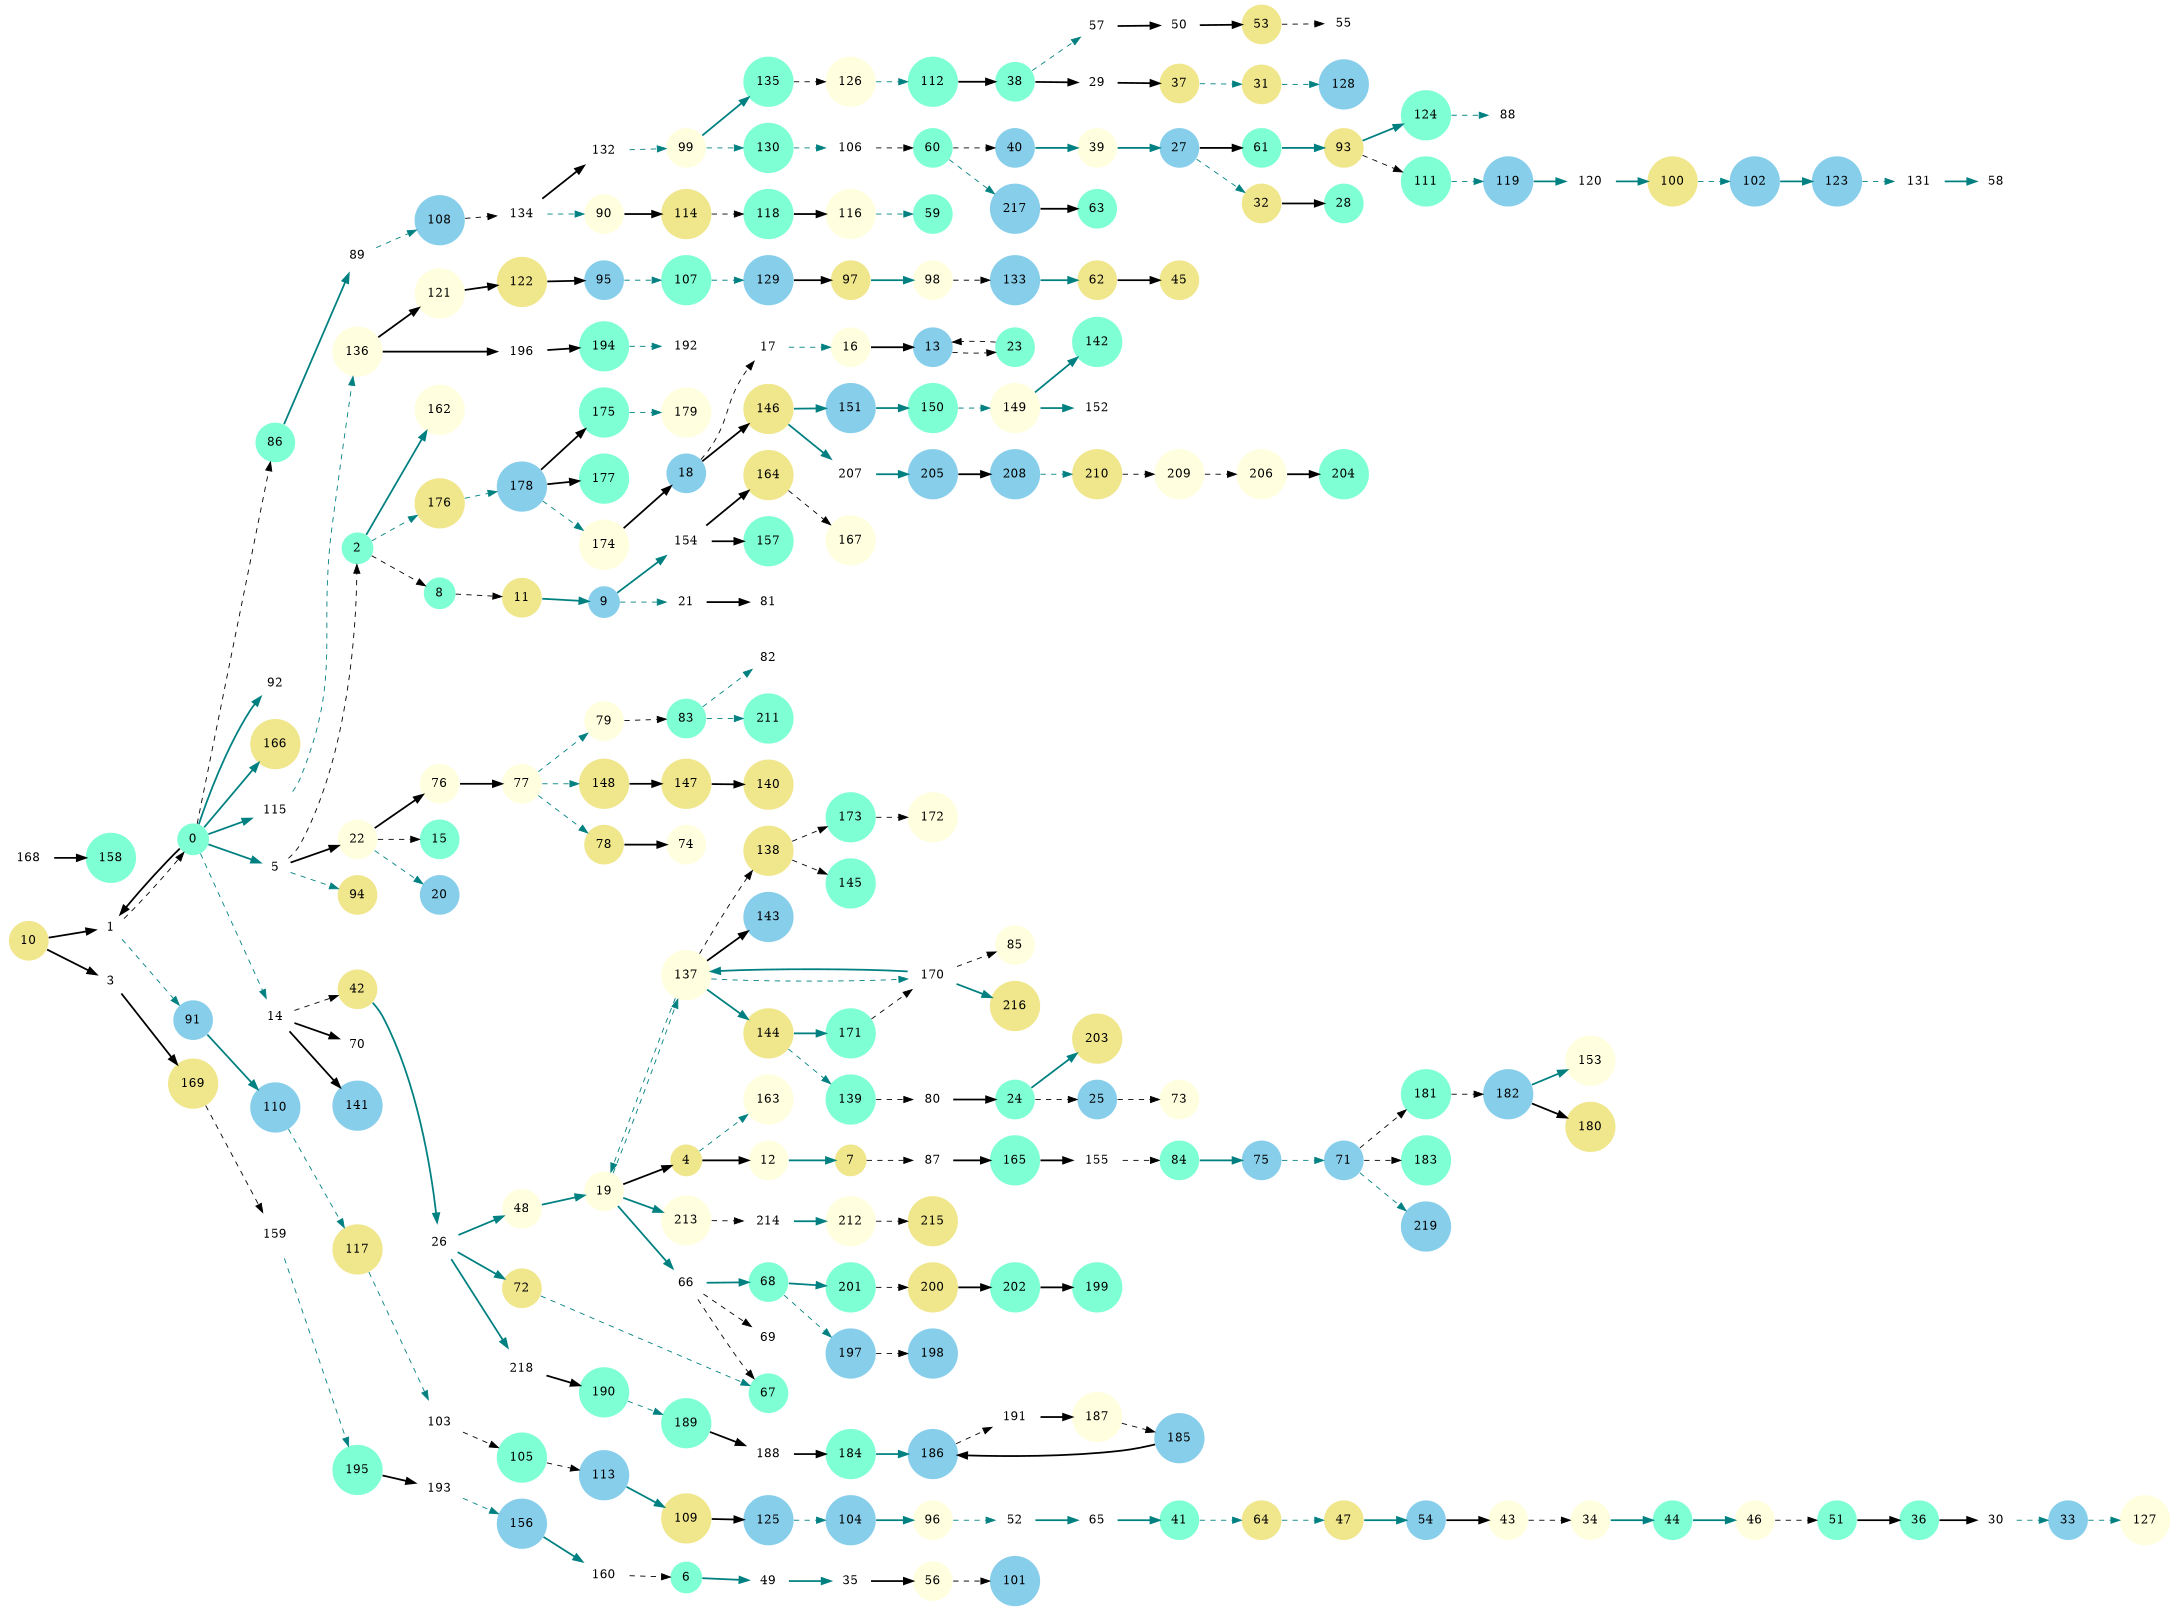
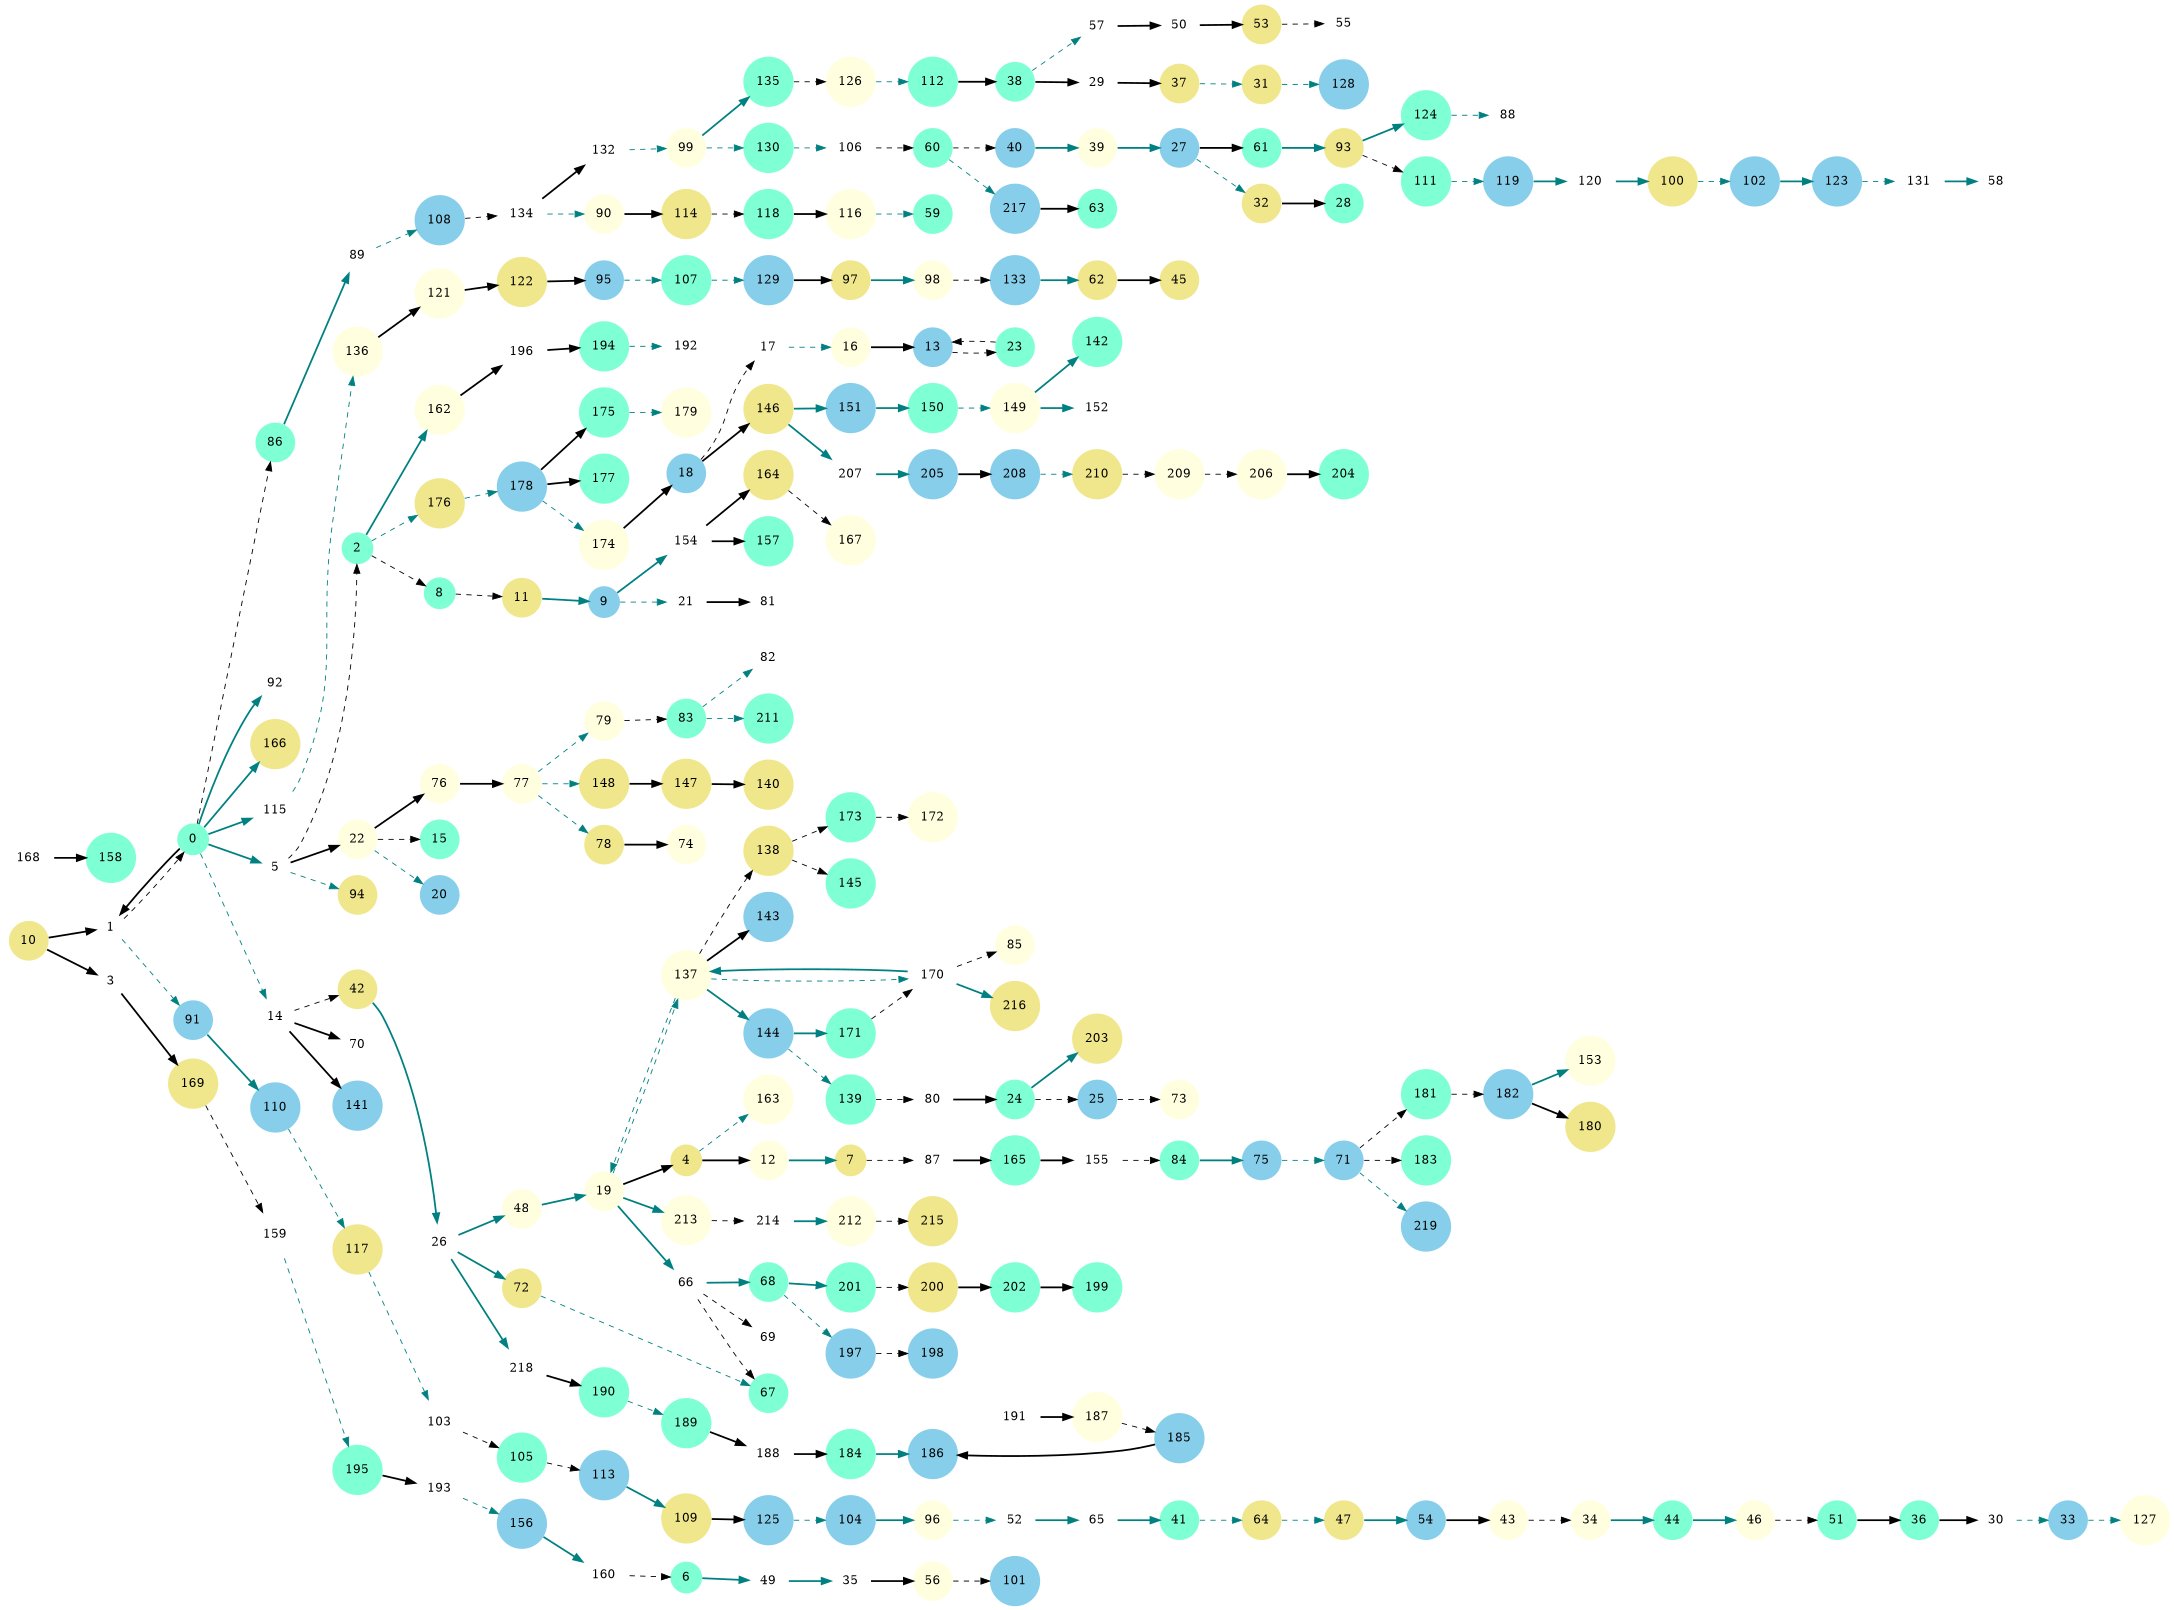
  digraph {
    rankdir=LR
    node [fillcolor=aquamarine penwidth=0 shape=circle style=filled]
    edge [color=black style=bold]
    1 [fillcolor=white]
    0
    5 [fillcolor=white]
    14 [fillcolor=white]
    86
    92 [fillcolor=white]
    115 [fillcolor=white]
    166 [fillcolor=khaki]
    91 [fillcolor=skyblue]
    2
    22 [fillcolor=lightyellow]
    94 [fillcolor=khaki]
    42 [fillcolor=khaki]
    70 [fillcolor=white]
    141 [fillcolor=skyblue]
    89 [fillcolor=white]
    136 [fillcolor=lightyellow]
    110 [fillcolor=skyblue]
    8
    162 [fillcolor=lightyellow]
    176 [fillcolor=khaki]
    11 [fillcolor=khaki]
    196 [fillcolor=white]
    178 [fillcolor=skyblue]
    3 [fillcolor=white]
    169 [fillcolor=khaki]
    159 [fillcolor=white]
    4 [fillcolor=khaki]
    12 [fillcolor=lightyellow]
    163 [fillcolor=lightyellow]
    7 [fillcolor=khaki]
    15
    20 [fillcolor=skyblue]
    76 [fillcolor=lightyellow]
    49 [fillcolor=white]
    6
    35 [fillcolor=white]
    87 [fillcolor=white]
    165
    9 [fillcolor=skyblue]
    21 [fillcolor=white]
    154 [fillcolor=white]
    81 [fillcolor=white]
    157
    164 [fillcolor=khaki]
    10 [fillcolor=khaki]
    13 [fillcolor=skyblue]
    23
    26 [fillcolor=white]
    16 [fillcolor=lightyellow]
    17 [fillcolor=white]
    18 [fillcolor=skyblue]
    146 [fillcolor=khaki]
    151 [fillcolor=skyblue]
    207 [fillcolor=white]
    19 [fillcolor=lightyellow]
    66 [fillcolor=white]
    137 [fillcolor=lightyellow]
    213 [fillcolor=lightyellow]
    67
    68
    69 [fillcolor=white]
    138 [fillcolor=khaki]
    143 [fillcolor=skyblue]
-   144 [fillcolor=khaki]
+   144 [fillcolor=skyblue]
    170 [fillcolor=white]
    214 [fillcolor=white]
    77 [fillcolor=lightyellow]
    25 [fillcolor=skyblue]
    24
    203 [fillcolor=khaki]
    73 [fillcolor=lightyellow]
    48 [fillcolor=lightyellow]
    72 [fillcolor=khaki]
    218 [fillcolor=white]
    190
    27 [fillcolor=skyblue]
    32 [fillcolor=khaki]
    61
    28
    93 [fillcolor=khaki]
    29 [fillcolor=white]
    37 [fillcolor=khaki]
    31 [fillcolor=khaki]
    30 [fillcolor=white]
    33 [fillcolor=skyblue]
    127 [fillcolor=lightyellow]
    128 [fillcolor=skyblue]
    34 [fillcolor=lightyellow]
    44
    46 [fillcolor=lightyellow]
    56 [fillcolor=lightyellow]
    101 [fillcolor=skyblue]
    36
    38
    57 [fillcolor=white]
    50 [fillcolor=white]
    39 [fillcolor=lightyellow]
    40 [fillcolor=skyblue]
    64 [fillcolor=khaki]
    41
    47 [fillcolor=khaki]
    43 [fillcolor=lightyellow]
    51
    45 [fillcolor=khaki]
    54 [fillcolor=skyblue]
    53 [fillcolor=khaki]
    55 [fillcolor=white]
    52 [fillcolor=white]
    65 [fillcolor=white]
    58 [fillcolor=white]
    60
    217 [fillcolor=skyblue]
    63
    111
    124
    62 [fillcolor=khaki]
    197 [fillcolor=skyblue]
    201
    198 [fillcolor=skyblue]
    200 [fillcolor=khaki]
    71 [fillcolor=skyblue]
    181
    183
    219 [fillcolor=skyblue]
    182 [fillcolor=skyblue]
    74 [fillcolor=lightyellow]
    75 [fillcolor=skyblue]
    78 [fillcolor=khaki]
    79 [fillcolor=lightyellow]
    148 [fillcolor=khaki]
    83
    147 [fillcolor=khaki]
    82 [fillcolor=white]
    211
    80 [fillcolor=white]
    84
    85 [fillcolor=lightyellow]
    108 [fillcolor=skyblue]
    155 [fillcolor=white]
    88 [fillcolor=white]
    134 [fillcolor=white]
    90 [fillcolor=lightyellow]
    114 [fillcolor=khaki]
    118
    117 [fillcolor=khaki]
    119 [fillcolor=skyblue]
    95 [fillcolor=skyblue]
    107
    129 [fillcolor=skyblue]
    96 [fillcolor=lightyellow]
    97 [fillcolor=khaki]
    98 [fillcolor=lightyellow]
    133 [fillcolor=skyblue]
    99 [fillcolor=lightyellow]
    130
    135
    106 [fillcolor=white]
    126 [fillcolor=lightyellow]
    100 [fillcolor=khaki]
    102 [fillcolor=skyblue]
    123 [fillcolor=skyblue]
    131 [fillcolor=white]
    103 [fillcolor=white]
    105
    113 [fillcolor=skyblue]
    104 [fillcolor=skyblue]
    109 [fillcolor=khaki]
    132 [fillcolor=white]
    125 [fillcolor=skyblue]
    120 [fillcolor=white]
    112
    116 [fillcolor=lightyellow]
    121 [fillcolor=lightyellow]
    59
    122 [fillcolor=khaki]
    145
    173
    139
    171
    216 [fillcolor=khaki]
    172 [fillcolor=lightyellow]
    140 [fillcolor=khaki]
    150
    205 [fillcolor=skyblue]
    149 [fillcolor=lightyellow]
    142
    152 [fillcolor=white]
    153 [fillcolor=lightyellow]
    167 [fillcolor=lightyellow]
    156 [fillcolor=skyblue]
    160 [fillcolor=white]
    195
    193 [fillcolor=white]
    194
    168 [fillcolor=white]
    158
    174 [fillcolor=lightyellow]
    179 [fillcolor=lightyellow]
    175
    177
    180 [fillcolor=khaki]
    186 [fillcolor=skyblue]
    184
    191 [fillcolor=white]
    185 [fillcolor=skyblue]
    187 [fillcolor=lightyellow]
    188 [fillcolor=white]
    189
    192 [fillcolor=white]
    202
    199
    208 [fillcolor=skyblue]
    210 [fillcolor=khaki]
    206 [fillcolor=lightyellow]
    204
    209 [fillcolor=lightyellow]
    212 [fillcolor=lightyellow]
    215 [fillcolor=khaki]
    1 -> 0 [style=dashed]
    1 -> 91 [color=teal style=dashed]
    0 -> 1
    0 -> 5 [color=teal]
    0 -> 14 [color=teal style=dashed]
    0 -> 86 [style=dashed]
    0 -> 92 [color=teal]
    0 -> 115 [color=teal]
    0 -> 166 [color=teal]
    5 -> 2 [style=dashed]
    5 -> 22
    5 -> 94 [color=teal style=dashed]
    14 -> 42 [style=dashed]
    14 -> 70
    14 -> 141
    86 -> 89 [color=teal]
    115 -> 136 [color=teal style=dashed]
    91 -> 110 [color=teal]
    2 -> 8 [style=dashed]
    2 -> 162 [color=teal]
    2 -> 176 [color=teal style=dashed]
    22 -> 15 [style=dashed]
    22 -> 20 [color=teal style=dashed]
    22 -> 76
    42 -> 26 [color=teal]
    89 -> 108 [color=teal style=dashed]
    136 -> 121
    110 -> 117 [color=teal style=dashed]
    8 -> 11 [style=dashed]
-   136 -> 196
+   162 -> 196
    176 -> 178 [color=teal style=dashed]
    11 -> 9 [color=teal]
    196 -> 194
    178 -> 174 [color=teal style=dashed]
    178 -> 175
    178 -> 177
    3 -> 169
    169 -> 159 [style=dashed]
    159 -> 195 [color=teal style=dashed]
    4 -> 12
    4 -> 163 [color=teal style=dashed]
    12 -> 7 [color=teal]
    7 -> 87 [style=dashed]
    76 -> 77
    49 -> 35 [color=teal]
    6 -> 49 [color=teal]
    35 -> 56
    87 -> 165
    165 -> 155
    9 -> 21 [color=teal style=dashed]
    9 -> 154 [color=teal]
    21 -> 81
    154 -> 157
    154 -> 164
    164 -> 167 [style=dashed]
    10 -> 1
    10 -> 3
    13 -> 23 [style=dashed]
    23 -> 13 [style=dashed]
    26 -> 48 [color=teal]
    26 -> 72 [color=teal]
    26 -> 218 [color=teal]
    16 -> 13
    17 -> 16 [color=teal style=dashed]
    18 -> 17 [style=dashed]
    18 -> 146
    146 -> 151 [color=teal]
    146 -> 207 [color=teal]
    151 -> 150 [color=teal]
    207 -> 205 [color=teal]
    19 -> 4
    19 -> 66 [color=teal]
    19 -> 137 [color=teal style=dashed]
    19 -> 213 [color=teal]
    66 -> 67 [style=dashed]
    66 -> 68 [color=teal]
    66 -> 69 [style=dashed]
    137 -> 19 [color=teal style=dashed]
    137 -> 138 [style=dashed]
    137 -> 143
    137 -> 144 [color=teal]
    137 -> 170 [color=teal style=dashed]
    213 -> 214 [style=dashed]
    68 -> 197 [color=teal style=dashed]
    68 -> 201 [color=teal]
    138 -> 145 [style=dashed]
    138 -> 173 [style=dashed]
    144 -> 139 [color=teal style=dashed]
    144 -> 171 [color=teal]
    170 -> 137 [color=teal]
    170 -> 85 [style=dashed]
    170 -> 216 [color=teal]
    214 -> 212 [color=teal]
    77 -> 78 [color=teal style=dashed]
    77 -> 79 [color=teal style=dashed]
    77 -> 148 [color=teal style=dashed]
    25 -> 73 [style=dashed]
    24 -> 25 [style=dashed]
    24 -> 203 [color=teal]
    48 -> 19 [color=teal]
    72 -> 67 [color=teal style=dashed]
    218 -> 190
    190 -> 189 [color=teal style=dashed]
    27 -> 32 [color=teal style=dashed]
    27 -> 61
    32 -> 28
    61 -> 93 [color=teal]
    93 -> 111 [style=dashed]
    93 -> 124 [color=teal]
    29 -> 37
    37 -> 31 [color=teal style=dashed]
    31 -> 128 [color=teal style=dashed]
    30 -> 33 [color=teal style=dashed]
    33 -> 127 [color=teal style=dashed]
    34 -> 44 [color=teal]
    44 -> 46 [color=teal]
    46 -> 51 [style=dashed]
    56 -> 101 [style=dashed]
    36 -> 30
    38 -> 29
    38 -> 57 [color=teal style=dashed]
    57 -> 50
    50 -> 53
    39 -> 27 [color=teal]
    40 -> 39 [color=teal]
    64 -> 47 [color=teal style=dashed]
    41 -> 64 [color=teal style=dashed]
    47 -> 54 [color=teal]
    43 -> 34 [style=dashed]
    51 -> 36
    54 -> 43
    53 -> 55 [style=dashed]
    52 -> 65 [color=teal]
    65 -> 41 [color=teal]
    60 -> 40 [style=dashed]
    60 -> 217 [color=teal style=dashed]
    217 -> 63
    111 -> 119 [color=teal style=dashed]
    124 -> 88 [color=teal style=dashed]
    62 -> 45
    197 -> 198 [style=dashed]
    201 -> 200 [style=dashed]
    200 -> 202
    71 -> 181 [style=dashed]
    71 -> 183 [style=dashed]
    71 -> 219 [color=teal style=dashed]
    181 -> 182 [style=dashed]
    182 -> 153 [color=teal]
    182 -> 180
    75 -> 71 [color=teal style=dashed]
    78 -> 74
    79 -> 83 [style=dashed]
    148 -> 147
    83 -> 82 [color=teal style=dashed]
    83 -> 211 [color=teal style=dashed]
    147 -> 140
    80 -> 24
    84 -> 75 [color=teal]
    108 -> 134 [style=dashed]
    155 -> 84 [style=dashed]
    134 -> 90 [color=teal style=dashed]
    134 -> 132
    90 -> 114
    114 -> 118 [style=dashed]
    118 -> 116
    117 -> 103 [color=teal style=dashed]
    119 -> 120 [color=teal]
    95 -> 107 [color=teal style=dashed]
    107 -> 129 [color=teal style=dashed]
    129 -> 97
    96 -> 52 [color=teal style=dashed]
    97 -> 98 [color=teal]
    98 -> 133 [style=dashed]
    133 -> 62 [color=teal]
    99 -> 130 [color=teal style=dashed]
    99 -> 135 [color=teal]
    130 -> 106 [color=teal style=dashed]
    135 -> 126 [style=dashed]
    106 -> 60 [style=dashed]
    126 -> 112 [color=teal style=dashed]
    100 -> 102 [color=teal style=dashed]
    102 -> 123 [color=teal]
    123 -> 131 [color=teal style=dashed]
    131 -> 58 [color=teal]
    103 -> 105 [style=dashed]
    105 -> 113 [style=dashed]
    113 -> 109 [color=teal]
    104 -> 96 [color=teal]
    109 -> 125
    132 -> 99 [color=teal style=dashed]
    125 -> 104 [color=teal style=dashed]
    120 -> 100 [color=teal]
    112 -> 38
    116 -> 59 [color=teal style=dashed]
    121 -> 122
    122 -> 95
    173 -> 172 [style=dashed]
    139 -> 80 [style=dashed]
    171 -> 170 [style=dashed]
    150 -> 149 [color=teal style=dashed]
    205 -> 208
    149 -> 142 [color=teal]
    149 -> 152 [color=teal]
    156 -> 160 [color=teal]
    160 -> 6 [style=dashed]
    195 -> 193
    193 -> 156 [color=teal style=dashed]
    194 -> 192 [color=teal style=dashed]
    168 -> 158
    174 -> 18
    175 -> 179 [color=teal style=dashed]
-   186 -> 191 [style=dashed]
    184 -> 186 [color=teal]
    191 -> 187
    185 -> 186
    187 -> 185 [style=dashed]
    188 -> 184
    189 -> 188
    202 -> 199
    208 -> 210 [color=teal style=dashed]
    210 -> 209 [style=dashed]
    206 -> 204
    209 -> 206 [style=dashed]
    212 -> 215 [style=dashed]
  }
